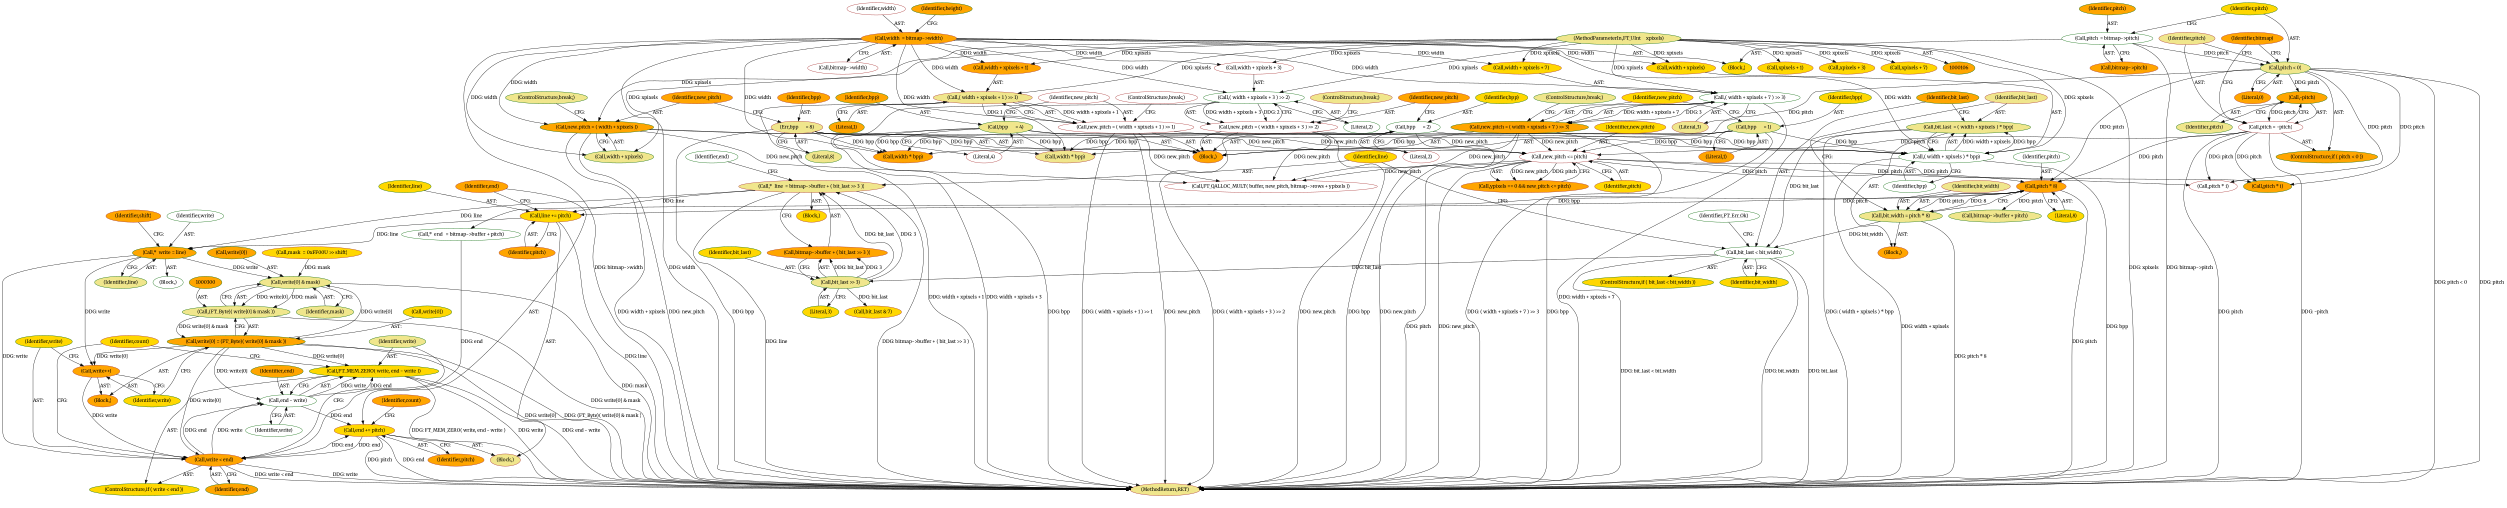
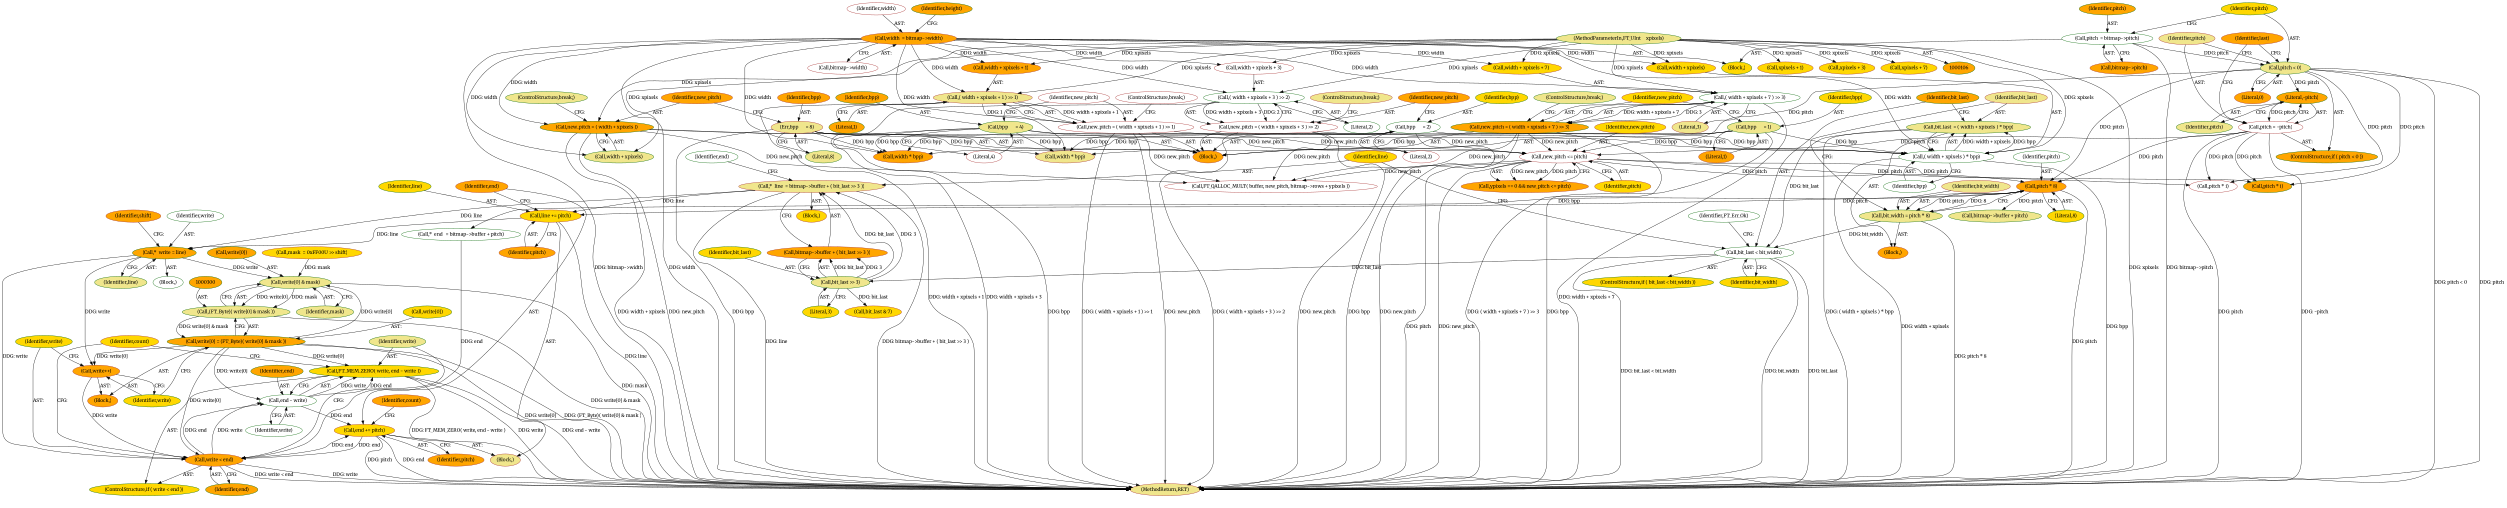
  digraph {
    fontname=Merriweather
    node [color=darkgreen fillcolor=orange fontname=Merriweather style=filled]
    edge [fontname=Merriweather]
    n1 [label="(Call,*  write = line)"]
    n2 [fillcolor=khaki label="(Call,write[0] & mask)"]
    n3 [color=brown label="(Call,write++)"]
    n4 [color=brown label="(Call,write < end)"]
    n5 [fillcolor=khaki label="(Identifier,line)"]
    n6 [fillcolor=white label="(Block,)"]
    n7 [color=brown fillcolor=khaki label="(MethodReturn,RET)"]
    n8 [fillcolor=khaki label="(Call,(FT_Byte)( write[0] & mask ))"]
    n9 [fillcolor=khaki label="(Identifier,mask)"]
    n10 [color=brown label="(Block,)"]
    n11 [fillcolor=gold label="(Identifier,write)"]
    n12 [fillcolor=white label="(Call,end - write)"]
    n13 [color=brown fillcolor=gold label="(Call,end += pitch)"]
    n14 [label="(Identifier,end)"]
    n15 [fillcolor=gold label="(ControlStructure,if ( write < end ))"]
    n16 [color=brown fillcolor=khaki label="(Call,*  line  = bitmap->buffer + ( bit_last >> 3 ))"]
    n17 [color=brown fillcolor=gold label="(Call,line += pitch)"]
    n18 [color=brown fillcolor=gold label="(Block,)"]
    n19 [color=brown label="(Call,bitmap->buffer + ( bit_last >> 3 ))"]
    n20 [color=brown fillcolor=khaki label="(Block,)"]
    n21 [color=brown label="(Identifier,pitch)"]
    n22 [fillcolor=khaki label="(Call,bit_last >> 3)"]
    n23 [fillcolor=gold label="(Literal,3)"]
    n24 [color=brown fillcolor=gold label="(Call,bit_last & 7)"]
    n25 [fillcolor=white label="(Call,bit_last < bit_width)"]
    n26 [fillcolor=gold label="(ControlStructure,if ( bit_last < bit_width ))"]
    n27 [fillcolor=gold label="(Identifier,bit_width)"]
    n28 [fillcolor=khaki label="(Call,bit_last  = ( width + xpixels ) * bpp)"]
    n29 [fillcolor=white label="(Call,( width + xpixels ) * bpp)"]
    n30 [color=brown label="(Block,)"]
    n31 [fillcolor=white label="(Identifier,bpp)"]
    n32 [color=brown label="(Call,width  = bitmap->width)"]
    n33 [label="(Call,new_pitch = ( width + xpixels ))"]
    n34 [color=brown fillcolor=khaki label="(Call,( width + xpixels + 1 ) >> 1)"]
    n35 [fillcolor=white label="(Call,( width + xpixels + 3 ) >> 2)"]
    n36 [fillcolor=white label="(Call,( width + xpixels + 7 ) >> 3)"]
    n37 [color=brown fillcolor=gold label="(Call,width + xpixels)"]
    n38 [color=brown fillcolor=khaki label="(Call,width * bpp)"]
    n39 [color=brown fillcolor=white label="(Call,bitmap->width)"]
    n40 [color=brown fillcolor=white label="(Call,width + xpixels + 3)"]
    n41 [color=brown fillcolor=gold label="(Call,width + xpixels + 7)"]
    n42 [color=brown label="(Call,width + xpixels + 1)"]
    n43 [fillcolor=khaki label="(Call,width + xpixels)"]
    n44 [fillcolor=gold label="(Block,)"]
    n45 [color=brown label="(Call,width * bpp)"]
    n46 [color=brown label="(Block,)"]
    n47 [color=brown fillcolor=white label="(Call,new_pitch <= pitch)"]
    n48 [color=brown fillcolor=white label="(Call,FT_QALLOC_MULT( buffer, new_pitch, bitmap->rows + ypixels ))"]
    n49 [color=brown fillcolor=white label="(Call,new_pitch = ( width + xpixels + 1 ) >> 1)"]
    n50 [label="(Literal,1)"]
    n51 [color=brown fillcolor=white label="(Call,new_pitch = ( width + xpixels + 3 ) >> 2)"]
    n52 [fillcolor=white label="(Literal,2)"]
    n53 [label="(Call,new_pitch = ( width + xpixels + 7 ) >> 3)"]
    n54 [color=brown fillcolor=khaki label="(Literal,3)"]
    n55 [fillcolor=khaki label="(MethodParameterIn,FT_UInt     xpixels)"]
    n56 [color=brown fillcolor=gold label="(Call,xpixels + 1)"]
    n57 [color=brown fillcolor=gold label="(Call,xpixels + 3)"]
    n58 [color=brown fillcolor=gold label="(Call,xpixels + 7)"]
    1000106
    n60 [fillcolor=white label="(Call,bpp       = 2)"]
    n61 [color=brown fillcolor=white label="(Literal,2)"]
    n62 [fillcolor=khaki label="(Call,bpp       = 4)"]
    n63 [color=brown fillcolor=white label="(Literal,4)"]
    n64 [fillcolor=khaki label="(Call,bpp       = 1)"]
    n65 [color=brown label="(Literal,1)"]
    n66 [color=brown fillcolor=khaki label="(Err,bpp       = 8)"]
    n67 [fillcolor=khaki label="(Literal,8)"]
    n68 [fillcolor=khaki label="(Call,bit_width = pitch * 8)"]
    n69 [color=brown label="(Call,pitch * 8)"]
    n70 [fillcolor=khaki label="(Call,bitmap->buffer + pitch)"]
    n71 [fillcolor=gold label="(Literal,8)"]
    n72 [fillcolor=white label="(Call,*  end   = bitmap->buffer + pitch)"]
    n73 [color=brown label="(Call,ypixels == 0 && new_pitch <= pitch)"]
    n74 [color=brown fillcolor=white label="(Call,pitch * i)"]
    n75 [label="(Call,pitch * i)"]
    n76 [color=brown fillcolor=gold label="(Identifier,pitch)"]
    n77 [fillcolor=khaki label="(Call,pitch < 0)"]
-   n78 [label="(Call,-pitch)"]
+   n78 [label="(Literal,-pitch)"]
    n79 [label="(ControlStructure,if ( pitch < 0 ))"]
    n80 [color=brown label="(Literal,0)"]
    n81 [color=brown fillcolor=white label="(Call,pitch = -pitch)"]
    n82 [fillcolor=khaki label="(Identifier,pitch)"]
    n83 [fillcolor=white label="(Call,pitch  = bitmap->pitch)"]
    n84 [color=brown label="(Call,bitmap->pitch)"]
    n85 [label="(Call,write[0] = (FT_Byte)( write[0] & mask ))"]
    n86 [fillcolor=gold label="(Call,FT_MEM_ZERO( write, end - write ))"]
    n87 [fillcolor=white label="(Identifier,write)"]
    n88 [color=brown label="(Identifier,pitch)"]
    n89 [color=brown label="(Identifier,new_pitch)"]
    n90 [color=brown label="(Identifier,new_pitch)"]
    n91 [fillcolor=white label="(Identifier,pitch)"]
    n92 [fillcolor=white label="(Identifier,end)"]
    n93 [color=brown fillcolor=gold label="(Call,mask  = 0xFF00U >> shift)"]
    n94 [color=brown label="(Identifier,end)"]
    n95 [color=brown fillcolor=khaki label="(ControlStructure,break;)"]
    n96 [label="(Identifier,height)"]
    n97 [label="(Identifier,pitch)"]
    n98 [label="(Identifier,bit_last)"]
    n99 [color=brown fillcolor=white label="(Identifier,width)"]
    n100 [color=brown label="(Identifier,shift)"]
    n101 [fillcolor=gold label="(Identifier,line)"]
    n102 [fillcolor=gold label="(Identifier,write)"]
    n103 [fillcolor=gold label="(Identifier,bit_last)"]
    n104 [fillcolor=khaki label="(Identifier,write)"]
    n105 [color=brown fillcolor=khaki label="(Identifier,bit_last)"]
    n106 [color=brown fillcolor=khaki label="(Identifier,pitch)"]
    n107 [label="(Call,write[0])"]
    n108 [color=brown fillcolor=white label="(Identifier,new_pitch)"]
    n109 [color=brown fillcolor=gold label="(Identifier,count)"]
    n110 [fillcolor=gold label="(Identifier,pitch)"]
    n111 [color=brown label="(Identifier,count)"]
    n112 [fillcolor=white label="(Identifier,write)"]
    n113 [fillcolor=white label="(Identifier,FT_Err_Ok)"]
-   n114 [color=brown label="(Identifier,bitmap)"]
+   n114 [color=brown label="(Identifier,last)"]
    n115 [color=brown fillcolor=white label="(ControlStructure,break;)"]
    n116 [label="(Identifier,end)"]
    n117 [color=brown fillcolor=gold label="(Identifier,new_pitch)"]
    n118 [fillcolor=gold label="(Identifier,bpp)"]
    n119 [fillcolor=gold label="(Identifier,bpp)"]
    n120 [color=brown fillcolor=khaki label="(Identifier,bit_width)"]
    n121 [fillcolor=khaki label="(ControlStructure,break;)"]
    n122 [color=brown label="(Identifier,bpp)"]
    n123 [fillcolor=khaki label="(ControlStructure,break;)"]
    n124 [fillcolor=gold label="(Call,write[0])"]
    n125 [label="(Identifier,bpp)"]
    n126 [color=brown fillcolor=gold label="(Identifier,new_pitch)"]
    n127 [color=brown fillcolor=gold label="(Identifier,line)"]
    1000300
    n1 -> n2 [label="DDG: write"]
    n1 -> n3 [label="DDG: write"]
    n1 -> n4 [label="DDG: write"]
    n1 -> n5 [label="CFG: "]
    n1 -> n6 [label="AST: "]
    n2 -> n7 [label="DDG: mask"]
    n2 -> n8 [label="AST: "]
    n2 -> n8 [label="DDG: write[0]"]
    n2 -> n8 [label="DDG: mask"]
    n2 -> n9 [label="CFG: "]
    n3 -> n4 [label="DDG: write"]
    n3 -> n10 [label="AST: "]
    n3 -> n11 [label="CFG: "]
    n4 -> n7 [label="DDG: write"]
    n4 -> n7 [label="DDG: write < end"]
    n4 -> n12 [label="DDG: end"]
    n4 -> n12 [label="DDG: write"]
    n4 -> n13 [label="DDG: end"]
    n4 -> n14 [label="CFG: "]
    n4 -> n15 [label="AST: "]
    n5 -> n1 [label="AST: "]
    n8 -> n2 [label="CFG: "]
    n8 -> n7 [label="DDG: write[0] & mask"]
    n8 -> n85 [label="AST: "]
    n8 -> n85 [label="DDG: write[0] & mask"]
    n9 -> n2 [label="AST: "]
    n11 -> n3 [label="AST: "]
    n11 -> n85 [label="CFG: "]
    n12 -> n13 [label="DDG: end"]
    n12 -> n86 [label="AST: "]
    n12 -> n86 [label="DDG: write"]
    n12 -> n86 [label="DDG: end"]
    n12 -> n87 [label="CFG: "]
    n13 -> n4 [label="DDG: end"]
    n13 -> n7 [label="DDG: pitch"]
    n13 -> n7 [label="DDG: end"]
    n13 -> n20 [label="AST: "]
    n13 -> n88 [label="CFG: "]
    n14 -> n4 [label="AST: "]
    n16 -> n1 [label="DDG: line"]
    n16 -> n7 [label="DDG: line"]
    n16 -> n7 [label="DDG: bitmap->buffer + ( bit_last >> 3 )"]
    n16 -> n17 [label="DDG: line"]
    n16 -> n18 [label="AST: "]
    n16 -> n19 [label="CFG: "]
    n17 -> n1 [label="DDG: line"]
    n17 -> n7 [label="DDG: line"]
    n17 -> n20 [label="AST: "]
    n17 -> n21 [label="CFG: "]
    n19 -> n16 [label="AST: "]
    n19 -> n22 [label="CFG: "]
    n21 -> n17 [label="AST: "]
    n22 -> n16 [label="DDG: bit_last"]
    n22 -> n16 [label="DDG: 3"]
    n22 -> n19 [label="AST: "]
    n22 -> n19 [label="DDG: bit_last"]
    n22 -> n19 [label="DDG: 3"]
    n22 -> n23 [label="CFG: "]
    n22 -> n24 [label="DDG: bit_last"]
    n23 -> n22 [label="AST: "]
    n25 -> n7 [label="DDG: bit_last < bit_width"]
    n25 -> n7 [label="DDG: bit_width"]
    n25 -> n7 [label="DDG: bit_last"]
    n25 -> n22 [label="DDG: bit_last"]
    n25 -> n26 [label="AST: "]
    n25 -> n27 [label="CFG: "]
    n27 -> n25 [label="AST: "]
    n28 -> n7 [label="DDG: ( width + xpixels ) * bpp"]
    n28 -> n25 [label="DDG: bit_last"]
    n28 -> n29 [label="CFG: "]
    n28 -> n30 [label="AST: "]
    n29 -> n7 [label="DDG: width + xpixels"]
    n29 -> n7 [label="DDG: bpp"]
    n29 -> n28 [label="AST: "]
    n29 -> n28 [label="DDG: width + xpixels"]
    n29 -> n28 [label="DDG: bpp"]
    n29 -> n31 [label="CFG: "]
    n31 -> n29 [label="AST: "]
    n32 -> n7 [label="DDG: bitmap->width"]
    n32 -> n7 [label="DDG: width"]
    n32 -> n29 [label="DDG: width"]
    n32 -> n33 [label="DDG: width"]
    n32 -> n34 [label="DDG: width"]
    n32 -> n35 [label="DDG: width"]
    n32 -> n36 [label="DDG: width"]
    n32 -> n37 [label="DDG: width"]
    n32 -> n38 [label="DDG: width"]
    n32 -> n39 [label="CFG: "]
    n32 -> n40 [label="DDG: width"]
    n32 -> n41 [label="DDG: width"]
    n32 -> n42 [label="DDG: width"]
    n32 -> n43 [label="DDG: width"]
    n32 -> n44 [label="AST: "]
    n32 -> n45 [label="DDG: width"]
    n33 -> n7 [label="DDG: width + xpixels"]
    n33 -> n7 [label="DDG: new_pitch"]
    n33 -> n43 [label="CFG: "]
    n33 -> n46 [label="AST: "]
    n33 -> n47 [label="DDG: new_pitch"]
    n33 -> n48 [label="DDG: new_pitch"]
    n34 -> n7 [label="DDG: width + xpixels + 1"]
    n34 -> n49 [label="AST: "]
    n34 -> n49 [label="DDG: width + xpixels + 1"]
    n34 -> n49 [label="DDG: 1"]
    n34 -> n50 [label="CFG: "]
    n35 -> n7 [label="DDG: width + xpixels + 3"]
    n35 -> n51 [label="AST: "]
    n35 -> n51 [label="DDG: width + xpixels + 3"]
    n35 -> n51 [label="DDG: 2"]
    n35 -> n52 [label="CFG: "]
    n36 -> n7 [label="DDG: width + xpixels + 7"]
    n36 -> n53 [label="AST: "]
    n36 -> n53 [label="DDG: width + xpixels + 7"]
    n36 -> n53 [label="DDG: 3"]
    n36 -> n54 [label="CFG: "]
    n37 -> n29 [label="AST: "]
    n39 -> n32 [label="AST: "]
    n40 -> n35 [label="AST: "]
    n41 -> n36 [label="AST: "]
    n42 -> n34 [label="AST: "]
    n43 -> n33 [label="AST: "]
    n47 -> n7 [label="DDG: pitch"]
    n47 -> n7 [label="DDG: new_pitch"]
    n47 -> n48 [label="DDG: new_pitch"]
    n47 -> n69 [label="DDG: pitch"]
    n47 -> n73 [label="AST: "]
    n47 -> n73 [label="DDG: new_pitch"]
    n47 -> n73 [label="DDG: pitch"]
    n47 -> n74 [label="DDG: pitch"]
    n47 -> n75 [label="DDG: pitch"]
    n47 -> n76 [label="CFG: "]
    n49 -> n7 [label="DDG: ( width + xpixels + 1 ) >> 1"]
    n49 -> n7 [label="DDG: new_pitch"]
    n49 -> n34 [label="CFG: "]
    n49 -> n46 [label="AST: "]
    n49 -> n47 [label="DDG: new_pitch"]
    n49 -> n48 [label="DDG: new_pitch"]
    n50 -> n34 [label="AST: "]
    n51 -> n7 [label="DDG: ( width + xpixels + 3 ) >> 2"]
    n51 -> n7 [label="DDG: new_pitch"]
    n51 -> n35 [label="CFG: "]
    n51 -> n46 [label="AST: "]
    n51 -> n47 [label="DDG: new_pitch"]
    n51 -> n48 [label="DDG: new_pitch"]
    n52 -> n35 [label="AST: "]
    n53 -> n7 [label="DDG: ( width + xpixels + 7 ) >> 3"]
    n53 -> n7 [label="DDG: new_pitch"]
    n53 -> n36 [label="CFG: "]
    n53 -> n46 [label="AST: "]
    n53 -> n47 [label="DDG: new_pitch"]
    n53 -> n48 [label="DDG: new_pitch"]
    n54 -> n36 [label="AST: "]
    n55 -> n7 [label="DDG: xpixels"]
    n55 -> n29 [label="DDG: xpixels"]
    n55 -> n33 [label="DDG: xpixels"]
    n55 -> n34 [label="DDG: xpixels"]
    n55 -> n35 [label="DDG: xpixels"]
    n55 -> n36 [label="DDG: xpixels"]
    n55 -> n37 [label="DDG: xpixels"]
    n55 -> n40 [label="DDG: xpixels"]
    n55 -> n41 [label="DDG: xpixels"]
    n55 -> n42 [label="DDG: xpixels"]
    n55 -> n43 [label="DDG: xpixels"]
    n55 -> n56 [label="DDG: xpixels"]
    n55 -> n57 [label="DDG: xpixels"]
    n55 -> n58 [label="DDG: xpixels"]
    n55 -> 1000106 [label="AST: "]
    n60 -> n7 [label="DDG: bpp"]
    n60 -> n29 [label="DDG: bpp"]
    n60 -> n38 [label="DDG: bpp"]
    n60 -> n45 [label="DDG: bpp"]
    n60 -> n46 [label="AST: "]
    n60 -> n61 [label="CFG: "]
    n61 -> n60 [label="AST: "]
    n62 -> n7 [label="DDG: bpp"]
    n62 -> n29 [label="DDG: bpp"]
    n62 -> n38 [label="DDG: bpp"]
    n62 -> n45 [label="DDG: bpp"]
    n62 -> n46 [label="AST: "]
    n62 -> n63 [label="CFG: "]
    n63 -> n62 [label="AST: "]
    n64 -> n7 [label="DDG: bpp"]
    n64 -> n29 [label="DDG: bpp"]
    n64 -> n38 [label="DDG: bpp"]
    n64 -> n45 [label="DDG: bpp"]
    n64 -> n46 [label="AST: "]
    n64 -> n65 [label="CFG: "]
    n65 -> n64 [label="AST: "]
    n66 -> n7 [label="DDG: bpp"]
    n66 -> n29 [label="DDG: bpp"]
    n66 -> n38 [label="DDG: bpp"]
    n66 -> n45 [label="DDG: bpp"]
    n66 -> n46 [label="AST: "]
    n66 -> n67 [label="CFG: "]
    n67 -> n66 [label="AST: "]
    n68 -> n7 [label="DDG: pitch * 8"]
    n68 -> n25 [label="DDG: bit_width"]
    n68 -> n30 [label="AST: "]
    n68 -> n69 [label="CFG: "]
    n69 -> n7 [label="DDG: pitch"]
    n69 -> n17 [label="DDG: pitch"]
    n69 -> n68 [label="AST: "]
    n69 -> n68 [label="DDG: pitch"]
    n69 -> n68 [label="DDG: 8"]
    n69 -> n70 [label="DDG: pitch"]
    n69 -> n71 [label="CFG: "]
    n69 -> n72 [label="DDG: bpp"]
    n71 -> n69 [label="AST: "]
    n72 -> n4 [label="DDG: end"]
    n73 -> n47 [label="CFG: "]
    n76 -> n47 [label="AST: "]
    n77 -> n7 [label="DDG: pitch < 0"]
    n77 -> n7 [label="DDG: pitch"]
    n77 -> n47 [label="DDG: pitch"]
    n77 -> n69 [label="DDG: pitch"]
    n77 -> n74 [label="DDG: pitch"]
    n77 -> n75 [label="DDG: pitch"]
    n77 -> n78 [label="DDG: pitch"]
    n77 -> n79 [label="AST: "]
    n77 -> n80 [label="CFG: "]
    n78 -> n81 [label="AST: "]
    n78 -> n81 [label="DDG: pitch"]
    n78 -> n82 [label="CFG: "]
    n80 -> n77 [label="AST: "]
    n81 -> n7 [label="DDG: -pitch"]
    n81 -> n7 [label="DDG: pitch"]
    n81 -> n47 [label="DDG: pitch"]
    n81 -> n69 [label="DDG: pitch"]
    n81 -> n74 [label="DDG: pitch"]
    n81 -> n75 [label="DDG: pitch"]
    n81 -> n78 [label="CFG: "]
    n81 -> n79 [label="AST: "]
    n82 -> n78 [label="AST: "]
    n83 -> n7 [label="DDG: bitmap->pitch"]
    n83 -> n44 [label="AST: "]
    n83 -> n77 [label="DDG: pitch"]
    n83 -> n84 [label="CFG: "]
    n84 -> n83 [label="AST: "]
    n85 -> n2 [label="DDG: write[0]"]
    n85 -> n3 [label="DDG: write[0]"]
    n85 -> n4 [label="DDG: write[0]"]
    n85 -> n7 [label="DDG: write[0]"]
    n85 -> n7 [label="DDG: (FT_Byte)( write[0] & mask )"]
    n85 -> n8 [label="CFG: "]
    n85 -> n10 [label="AST: "]
    n85 -> n12 [label="DDG: write[0]"]
    n85 -> n86 [label="DDG: write[0]"]
    n86 -> n7 [label="DDG: FT_MEM_ZERO( write, end - write )"]
    n86 -> n7 [label="DDG: write"]
    n86 -> n7 [label="DDG: end - write"]
    n86 -> n12 [label="CFG: "]
    n86 -> n15 [label="AST: "]
    n87 -> n12 [label="AST: "]
    n88 -> n13 [label="AST: "]
    n89 -> n51 [label="AST: "]
    n89 -> n60 [label="CFG: "]
    n90 -> n33 [label="AST: "]
    n90 -> n66 [label="CFG: "]
    n91 -> n69 [label="AST: "]
    n92 -> n16 [label="CFG: "]
    n93 -> n2 [label="DDG: mask"]
    n94 -> n13 [label="AST: "]
    n94 -> n17 [label="CFG: "]
    n95 -> n51 [label="CFG: "]
    n96 -> n32 [label="CFG: "]
    n97 -> n83 [label="AST: "]
    n98 -> n25 [label="AST: "]
    n98 -> n28 [label="CFG: "]
    n99 -> n32 [label="AST: "]
    n100 -> n1 [label="CFG: "]
    n101 -> n17 [label="AST: "]
    n102 -> n3 [label="CFG: "]
    n102 -> n4 [label="AST: "]
    n103 -> n22 [label="AST: "]
    n104 -> n4 [label="CFG: "]
    n104 -> n86 [label="AST: "]
    n105 -> n28 [label="AST: "]
    n105 -> n68 [label="CFG: "]
    n106 -> n77 [label="CFG: "]
    n106 -> n81 [label="AST: "]
    n107 -> n2 [label="AST: "]
    n108 -> n49 [label="AST: "]
    n108 -> n62 [label="CFG: "]
    n109 -> n4 [label="CFG: "]
    n109 -> n86 [label="CFG: "]
    n110 -> n77 [label="AST: "]
    n110 -> n83 [label="CFG: "]
    n111 -> n13 [label="CFG: "]
    n112 -> n1 [label="AST: "]
    n113 -> n25 [label="CFG: "]
    n114 -> n77 [label="CFG: "]
    n114 -> n81 [label="CFG: "]
    n115 -> n49 [label="CFG: "]
    n116 -> n12 [label="AST: "]
    n117 -> n47 [label="AST: "]
    n118 -> n60 [label="AST: "]
    n119 -> n64 [label="AST: "]
    n120 -> n68 [label="AST: "]
    n121 -> n33 [label="CFG: "]
    n122 -> n66 [label="AST: "]
    n123 -> n53 [label="CFG: "]
    n124 -> n85 [label="AST: "]
    n125 -> n62 [label="AST: "]
    n126 -> n53 [label="AST: "]
    n126 -> n64 [label="CFG: "]
    n127 -> n16 [label="AST: "]
    n127 -> n25 [label="CFG: "]
    1000300 -> n8 [label="AST: "]
  }
